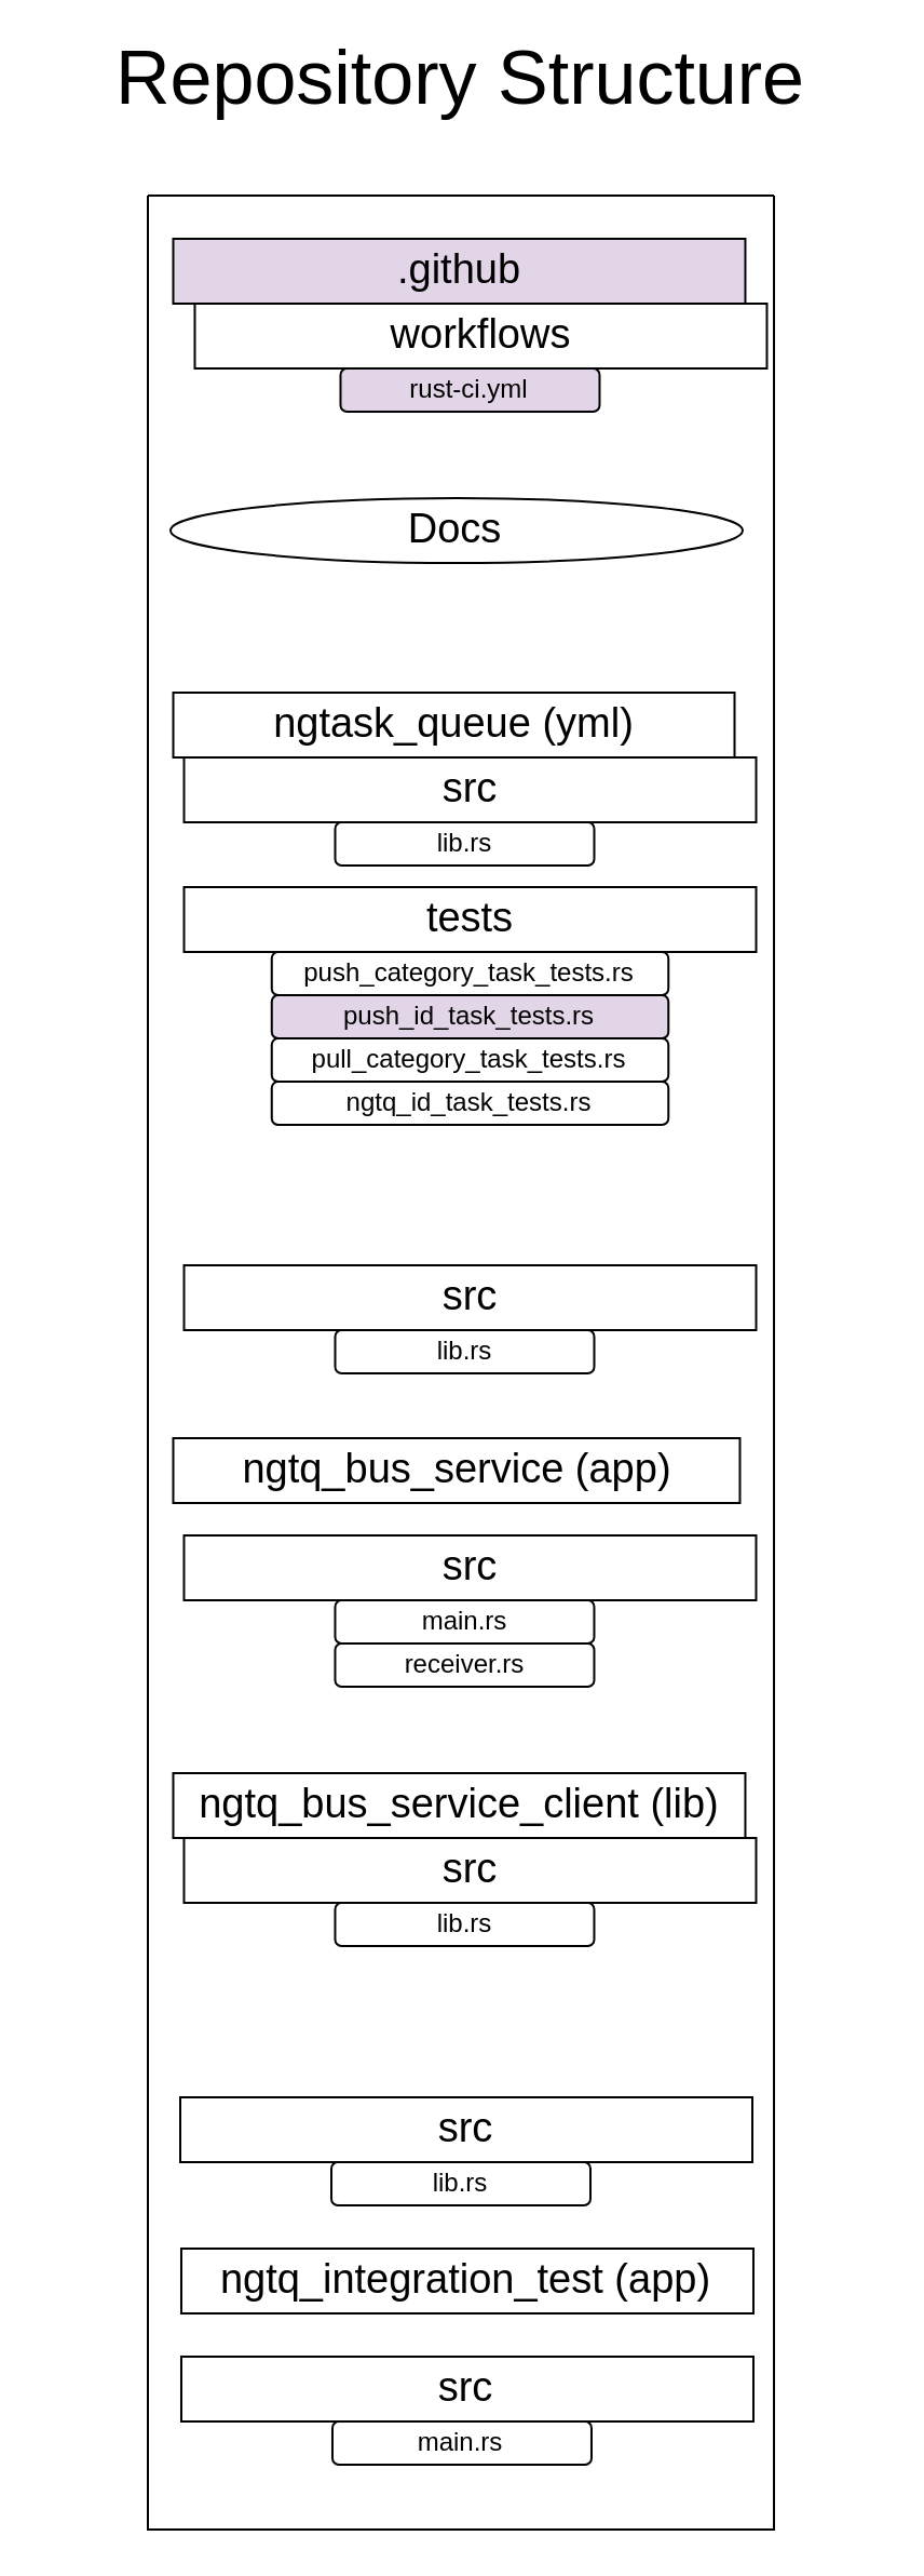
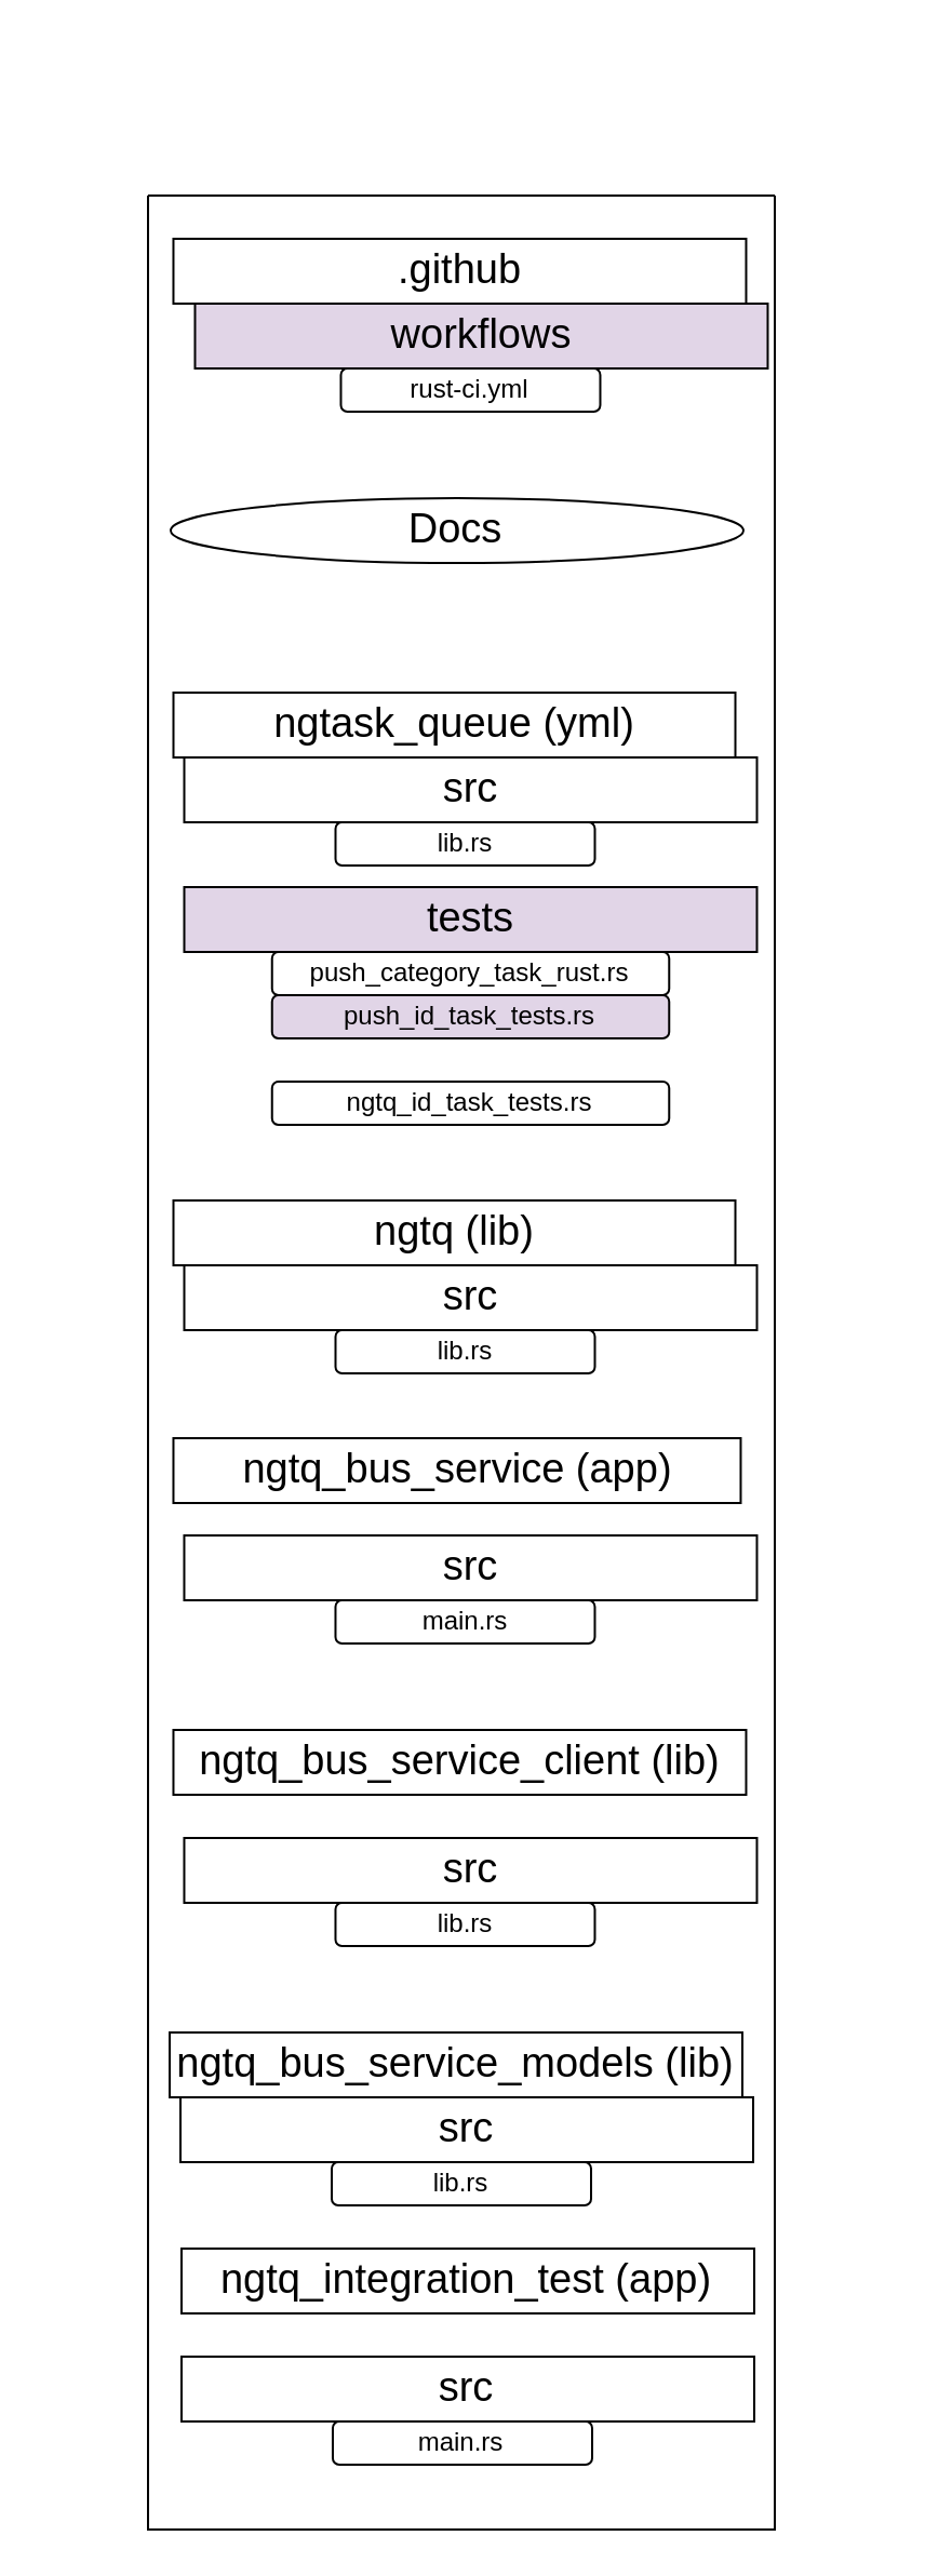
  <mxCell id="0" />
  <mxCell id="1" parent="0" />
  <mxCell id="2" value="" style="swimlane;startSize=0;" parent="1" vertex="1"><mxGeometry x="68" y="90" width="290" height="1080" as="geometry" /></mxCell>
  <mxCell id="3" value="ngtask_queue (yml)" style="rounded=0;whiteSpace=wrap;html=1;fontSize=19;" parent="2" vertex="1"><mxGeometry x="11.75" y="230" width="260" height="30" as="geometry" /></mxCell>
  <mxCell id="4" value="ngtq_bus_service (app)" style="rounded=0;whiteSpace=wrap;html=1;fontSize=19;" parent="2" vertex="1"><mxGeometry x="11.74" y="575" width="262.5" height="30" as="geometry" /></mxCell>
- <mxCell id="5" value="ngtq_bus_service_client (lib)" style="rounded=0;whiteSpace=wrap;html=1;fontSize=19;" parent="2" vertex="1"><mxGeometry x="11.74" y="730" width="265" height="30" as="geometry" /></mxCell>
+ <mxCell id="5" value="ngtq_bus_service_client (lib)" style="rounded=0;whiteSpace=wrap;html=1;fontSize=19;" parent="2" vertex="1"><mxGeometry x="11.74" y="710" width="265" height="30" as="geometry" /></mxCell>
  <mxCell id="6" value="ngtq_integration_test (app)" style="rounded=0;whiteSpace=wrap;html=1;fontSize=19;" parent="2" vertex="1"><mxGeometry x="15.49" y="950" width="265" height="30" as="geometry" /></mxCell>
  <mxCell id="7" value="src" style="rounded=0;whiteSpace=wrap;html=1;fontSize=19;" parent="2" vertex="1"><mxGeometry x="16.75" y="260" width="265" height="30" as="geometry" /></mxCell>
  <mxCell id="8" value="lib.rs" style="rounded=1;whiteSpace=wrap;html=1;" parent="2" vertex="1"><mxGeometry x="86.75" y="290" width="120" height="20" as="geometry" /></mxCell>
  <mxCell id="9" value="src" style="rounded=0;whiteSpace=wrap;html=1;fontSize=19;" parent="2" vertex="1"><mxGeometry x="16.74" y="620" width="265" height="30" as="geometry" /></mxCell>
  <mxCell id="10" value="main.rs" style="rounded=1;whiteSpace=wrap;html=1;" parent="2" vertex="1"><mxGeometry x="86.74" y="650" width="120" height="20" as="geometry" /></mxCell>
- <mxCell id="11" value="receiver.rs" style="rounded=1;whiteSpace=wrap;html=1;" parent="2" vertex="1"><mxGeometry x="86.74" y="670" width="120" height="20" as="geometry" /></mxCell>
  <mxCell id="12" value="src" style="rounded=0;whiteSpace=wrap;html=1;fontSize=19;" parent="2" vertex="1"><mxGeometry x="16.74" y="760" width="265" height="30" as="geometry" /></mxCell>
  <mxCell id="13" value="lib.rs" style="rounded=1;whiteSpace=wrap;html=1;" parent="2" vertex="1"><mxGeometry x="86.74" y="790" width="120" height="20" as="geometry" /></mxCell>
  <mxCell id="14" value="src" style="rounded=0;whiteSpace=wrap;html=1;fontSize=19;" parent="2" vertex="1"><mxGeometry x="15.49" y="1000" width="265" height="30" as="geometry" /></mxCell>
  <mxCell id="15" value="main.rs" style="rounded=1;whiteSpace=wrap;html=1;" parent="2" vertex="1"><mxGeometry x="85.49" y="1030" width="120" height="20" as="geometry" /></mxCell>
- <mxCell id="16" value="tests" style="rounded=0;whiteSpace=wrap;html=1;fontSize=19;" parent="2" vertex="1"><mxGeometry x="16.75" y="320" width="265" height="30" as="geometry" /></mxCell>
- <mxCell id="17" value="push_category_task_tests.rs" style="rounded=1;whiteSpace=wrap;html=1;" parent="2" vertex="1"><mxGeometry x="57.38" y="350" width="183.75" height="20" as="geometry" /></mxCell>
+ <mxCell id="16" value="tests" style="rounded=0;whiteSpace=wrap;html=1;fontSize=19;fillColor=#e1d5e7;" parent="2" vertex="1"><mxGeometry x="16.75" y="320" width="265" height="30" as="geometry" /></mxCell>
+ <mxCell id="17" value="push_category_task_rust.rs" style="rounded=1;whiteSpace=wrap;html=1;" parent="2" vertex="1"><mxGeometry x="57.38" y="350" width="183.75" height="20" as="geometry" /></mxCell>
  <mxCell id="18" value="push_id_task_tests.rs" style="rounded=1;whiteSpace=wrap;html=1;fillColor=#e1d5e7;" parent="2" vertex="1"><mxGeometry x="57.38" y="370" width="183.75" height="20" as="geometry" /></mxCell>
- <mxCell id="19" value="pull_category_task_tests.rs" style="rounded=1;whiteSpace=wrap;html=1;" parent="2" vertex="1"><mxGeometry x="57.38" y="390" width="183.75" height="20" as="geometry" /></mxCell>
  <mxCell id="20" value="ngtq_id_task_tests.rs" style="rounded=1;whiteSpace=wrap;html=1;" parent="2" vertex="1"><mxGeometry x="57.38" y="410" width="183.75" height="20" as="geometry" /></mxCell>
- <mxCell id="21" value=".github" style="rounded=0;whiteSpace=wrap;html=1;fontSize=19;fillColor=#e1d5e7;" parent="2" vertex="1"><mxGeometry x="11.74" y="20" width="265" height="30" as="geometry" /></mxCell>
- <mxCell id="22" value="workflows" style="rounded=0;whiteSpace=wrap;html=1;fontSize=19;" parent="2" vertex="1"><mxGeometry x="21.74" y="50" width="265" height="30" as="geometry" /></mxCell>
- <mxCell id="23" value="rust-ci.yml" style="rounded=1;whiteSpace=wrap;html=1;fillColor=#e1d5e7;" parent="2" vertex="1"><mxGeometry x="89.24" y="80" width="120" height="20" as="geometry" /></mxCell>
+ <mxCell id="21" value=".github" style="rounded=0;whiteSpace=wrap;html=1;fontSize=19;" parent="2" vertex="1"><mxGeometry x="11.74" y="20" width="265" height="30" as="geometry" /></mxCell>
+ <mxCell id="22" value="workflows" style="rounded=0;whiteSpace=wrap;html=1;fontSize=19;fillColor=#e1d5e7;" parent="2" vertex="1"><mxGeometry x="21.74" y="50" width="265" height="30" as="geometry" /></mxCell>
+ <mxCell id="23" value="rust-ci.yml" style="rounded=1;whiteSpace=wrap;html=1;" parent="2" vertex="1"><mxGeometry x="89.24" y="80" width="120" height="20" as="geometry" /></mxCell>
  <mxCell id="24" value="Docs" style="ellipse;whiteSpace=wrap;html=1;fontSize=19;" parent="2" vertex="1"><mxGeometry x="10.49" y="140" width="265" height="30" as="geometry" /></mxCell>
+ <mxCell id="25" value="ngtq (lib)" style="rounded=0;whiteSpace=wrap;html=1;fontSize=19;" parent="2" vertex="1"><mxGeometry x="11.75" y="465" width="260" height="30" as="geometry" /></mxCell>
  <mxCell id="26" value="src" style="rounded=0;whiteSpace=wrap;html=1;fontSize=19;" parent="2" vertex="1"><mxGeometry x="16.75" y="495" width="265" height="30" as="geometry" /></mxCell>
  <mxCell id="27" value="lib.rs" style="rounded=1;whiteSpace=wrap;html=1;" parent="2" vertex="1"><mxGeometry x="86.75" y="525" width="120" height="20" as="geometry" /></mxCell>
+ <mxCell id="28" value="ngtq_bus_service_models (lib)" style="rounded=0;whiteSpace=wrap;html=1;fontSize=19;" vertex="1" parent="2"><mxGeometry x="10" y="850" width="265" height="30" as="geometry" /></mxCell>
  <mxCell id="29" value="src" style="rounded=0;whiteSpace=wrap;html=1;fontSize=19;" vertex="1" parent="2"><mxGeometry x="15" y="880" width="265" height="30" as="geometry" /></mxCell>
  <mxCell id="30" value="lib.rs" style="rounded=1;whiteSpace=wrap;html=1;" vertex="1" parent="2"><mxGeometry x="85" y="910" width="120" height="20" as="geometry" /></mxCell>
- <mxCell id="31" value="Repository Structure" style="text;html=1;align=center;verticalAlign=middle;whiteSpace=wrap;rounded=0;fontSize=35;" parent="1" vertex="1"><mxGeometry x="20" y="20" width="386" height="30" as="geometry" /></mxCell>
